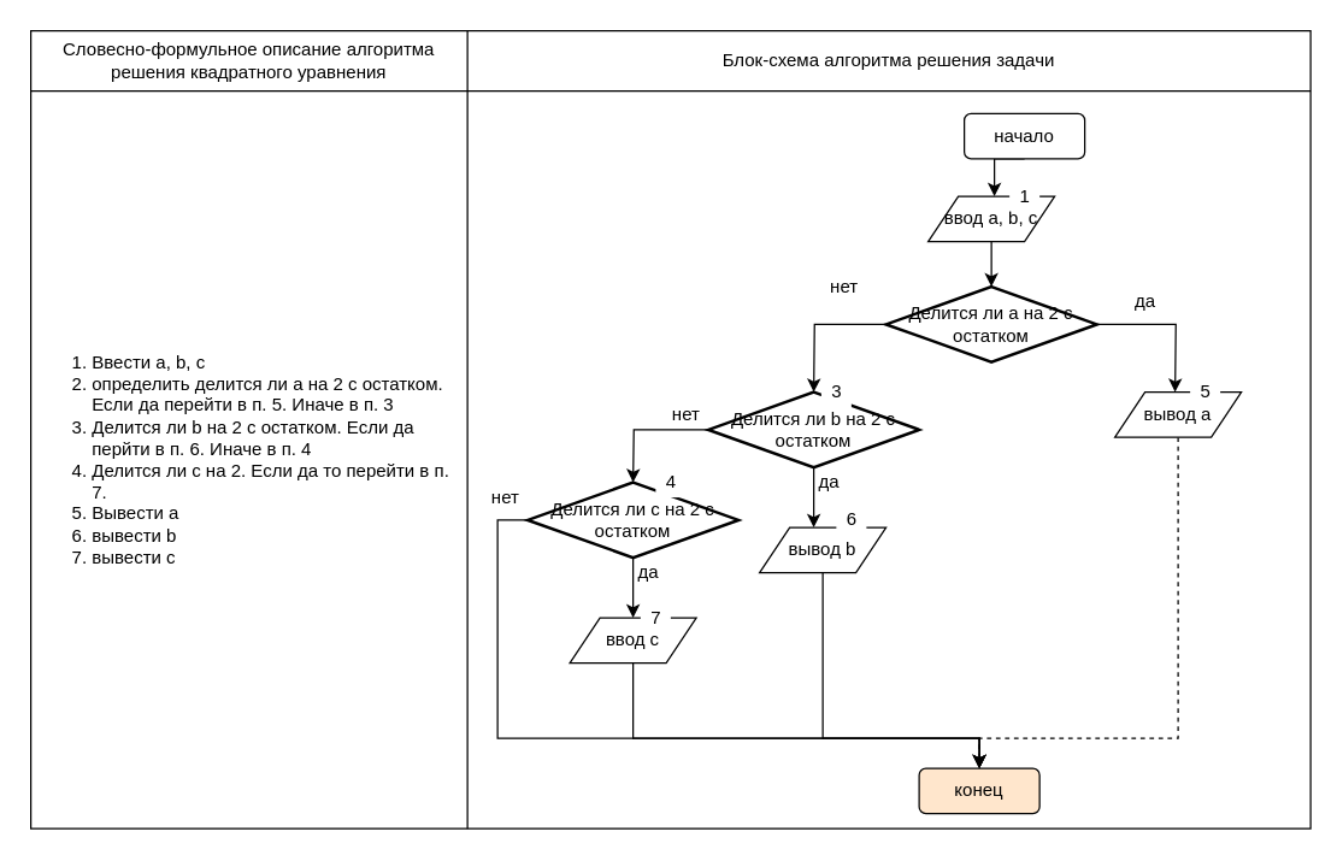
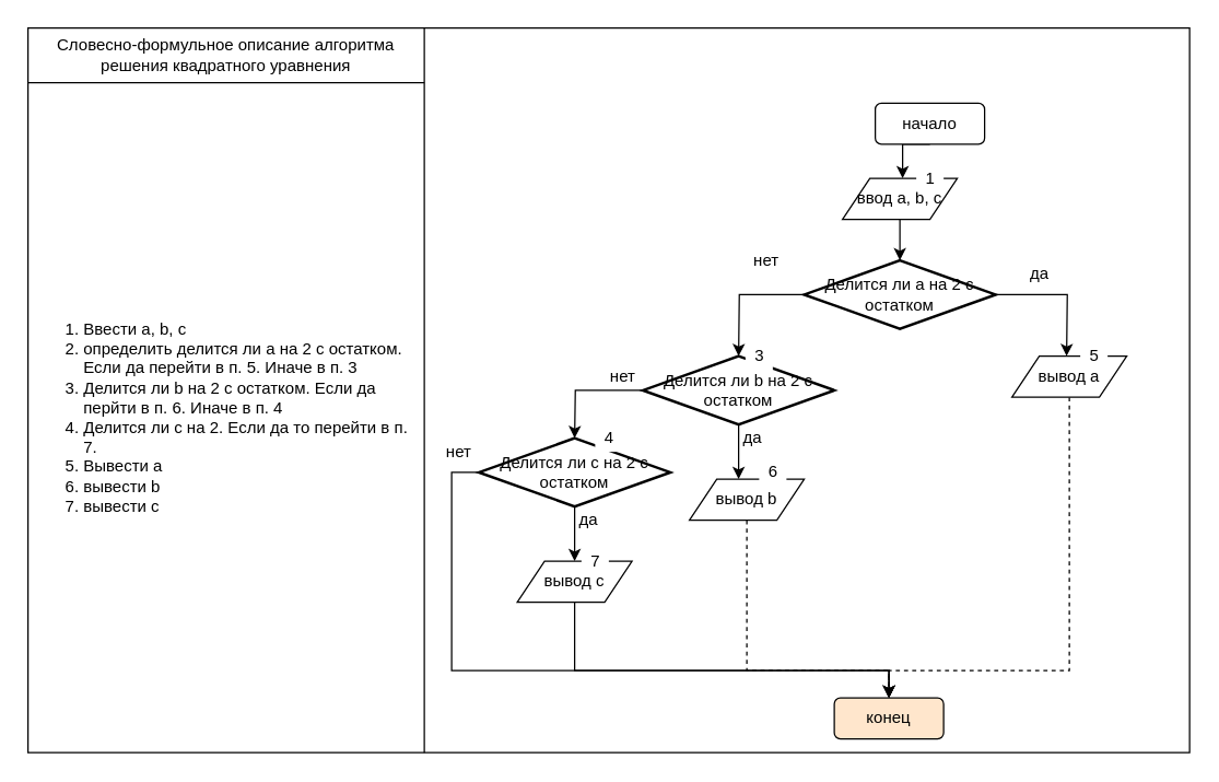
  <mxCell id="0" />
  <mxCell id="1" parent="0" />
  <mxCell id="2" value="" style="shape=table;startSize=0;container=1;collapsible=0;childLayout=tableLayout;" vertex="1" parent="1"><mxGeometry x="20" y="20" width="850" height="530" as="geometry" /></mxCell>
  <mxCell id="3" value="" style="shape=partialRectangle;collapsible=0;dropTarget=0;pointerEvents=0;fillColor=none;top=0;left=0;bottom=0;right=0;points=[[0,0.5],[1,0.5]];portConstraint=eastwest;" vertex="1" parent="2"><mxGeometry width="850" height="40" as="geometry" /></mxCell>
  <mxCell id="4" value="Словесно-формульное описание алгоритма решения квадратного уравнения" style="shape=partialRectangle;html=1;whiteSpace=wrap;connectable=0;overflow=hidden;fillColor=none;top=0;left=0;bottom=0;right=0;pointerEvents=1;" vertex="1" parent="3"><mxGeometry width="290" height="40" as="geometry" /></mxCell>
- <mxCell id="5" value="Блок-схема алгоритма решения задачи" style="shape=partialRectangle;html=1;whiteSpace=wrap;connectable=0;overflow=hidden;fillColor=none;top=0;left=0;bottom=0;right=0;pointerEvents=1;" vertex="1" parent="3"><mxGeometry x="290" width="560" height="40" as="geometry" /></mxCell>
  <mxCell id="6" value="" style="shape=partialRectangle;collapsible=0;dropTarget=0;pointerEvents=0;fillColor=none;top=0;left=0;bottom=0;right=0;points=[[0,0.5],[1,0.5]];portConstraint=eastwest;" vertex="1" parent="2"><mxGeometry y="40" width="850" height="490" as="geometry" /></mxCell>
  <mxCell id="7" value="&lt;div align=&quot;left&quot;&gt;&lt;ol&gt;&lt;li&gt;Ввести a, b, c&lt;/li&gt;&lt;li&gt;определить делится ли a на 2 с остатком. Если да перейти в п. 5. Иначе в п. 3&lt;/li&gt;&lt;li&gt;Делится ли b на 2 с остатком. Если да перйти в п. 6. Иначе в п. 4&lt;/li&gt;&lt;li&gt;Делится ли c на 2. Если да то перейти в п. 7. &lt;br&gt;&lt;/li&gt;&lt;li&gt;Вывести а&lt;/li&gt;&lt;li&gt;вывести b&lt;/li&gt;&lt;li&gt;вывести с&lt;br&gt;&lt;/li&gt;&lt;/ol&gt;&lt;/div&gt;" style="shape=partialRectangle;html=1;whiteSpace=wrap;connectable=0;overflow=hidden;fillColor=none;top=0;left=0;bottom=0;right=0;pointerEvents=1;" vertex="1" parent="6"><mxGeometry width="290" height="490" as="geometry" /></mxCell>
  <mxCell id="8" value="" style="shape=partialRectangle;html=1;whiteSpace=wrap;connectable=0;overflow=hidden;fillColor=none;top=0;left=0;bottom=0;right=0;pointerEvents=1;" vertex="1" parent="6"><mxGeometry x="290" width="560" height="490" as="geometry" /></mxCell>
  <mxCell id="9" style="edgeStyle=orthogonalEdgeStyle;rounded=0;orthogonalLoop=1;jettySize=auto;html=1;exitX=0.5;exitY=1;exitDx=0;exitDy=0;" edge="1" parent="1" source="10"><mxGeometry relative="1" as="geometry"><mxPoint x="660" y="130" as="targetPoint" /></mxGeometry></mxCell>
  <mxCell id="10" value="начало" style="rounded=1;whiteSpace=wrap;html=1;" vertex="1" parent="1"><mxGeometry x="640" y="75" width="80" height="30" as="geometry" /></mxCell>
  <mxCell id="11" style="edgeStyle=orthogonalEdgeStyle;rounded=0;orthogonalLoop=1;jettySize=auto;html=1;exitX=0.5;exitY=1;exitDx=0;exitDy=0;" edge="1" parent="1" source="12"><mxGeometry relative="1" as="geometry"><mxPoint x="658" y="190" as="targetPoint" /></mxGeometry></mxCell>
  <mxCell id="12" value="ввод a, b, c" style="shape=parallelogram;perimeter=parallelogramPerimeter;whiteSpace=wrap;html=1;fixedSize=1;" vertex="1" parent="1"><mxGeometry x="616" y="130" width="84" height="30" as="geometry" /></mxCell>
  <mxCell id="13" style="edgeStyle=orthogonalEdgeStyle;rounded=0;orthogonalLoop=1;jettySize=auto;html=1;exitX=1;exitY=0.5;exitDx=0;exitDy=0;exitPerimeter=0;" edge="1" parent="1" source="15"><mxGeometry relative="1" as="geometry"><mxPoint x="780" y="260" as="targetPoint" /></mxGeometry></mxCell>
  <mxCell id="14" style="edgeStyle=orthogonalEdgeStyle;rounded=0;orthogonalLoop=1;jettySize=auto;html=1;exitX=0;exitY=0.5;exitDx=0;exitDy=0;exitPerimeter=0;" edge="1" parent="1" source="15"><mxGeometry relative="1" as="geometry"><mxPoint x="540" y="260" as="targetPoint" /></mxGeometry></mxCell>
  <mxCell id="15" value="Делится ли a на 2 с остатком" style="strokeWidth=2;html=1;shape=mxgraph.flowchart.decision;whiteSpace=wrap;fontFamily=Helvetica;" vertex="1" parent="1"><mxGeometry x="588" y="190" width="140" height="50" as="geometry" /></mxCell>
  <mxCell id="16" value="да" style="text;html=1;align=center;verticalAlign=middle;resizable=0;points=[];autosize=1;strokeColor=none;fillColor=none;" vertex="1" parent="1"><mxGeometry x="745" y="190" width="30" height="20" as="geometry" /></mxCell>
  <mxCell id="17" value="нет" style="text;html=1;align=center;verticalAlign=middle;resizable=0;points=[];autosize=1;strokeColor=none;fillColor=none;" vertex="1" parent="1"><mxGeometry x="545" y="180" width="30" height="20" as="geometry" /></mxCell>
  <mxCell id="18" style="edgeStyle=orthogonalEdgeStyle;rounded=0;orthogonalLoop=1;jettySize=auto;html=1;exitX=0;exitY=0.5;exitDx=0;exitDy=0;exitPerimeter=0;" edge="1" parent="1" source="20"><mxGeometry relative="1" as="geometry"><mxPoint x="420" y="320" as="targetPoint" /></mxGeometry></mxCell>
  <mxCell id="19" style="edgeStyle=orthogonalEdgeStyle;rounded=0;orthogonalLoop=1;jettySize=auto;html=1;exitX=0.5;exitY=1;exitDx=0;exitDy=0;exitPerimeter=0;" edge="1" parent="1" source="20"><mxGeometry relative="1" as="geometry"><mxPoint x="540" y="350" as="targetPoint" /></mxGeometry></mxCell>
  <mxCell id="20" value="Делится ли b на 2 с остатком" style="strokeWidth=2;html=1;shape=mxgraph.flowchart.decision;whiteSpace=wrap;fontFamily=Helvetica;" vertex="1" parent="1"><mxGeometry x="470" y="260" width="140" height="50" as="geometry" /></mxCell>
  <mxCell id="21" style="edgeStyle=orthogonalEdgeStyle;rounded=0;orthogonalLoop=1;jettySize=auto;html=1;exitX=0.5;exitY=1;exitDx=0;exitDy=0;entryX=0.5;entryY=0;entryDx=0;entryDy=0;dashed=1;" edge="1" parent="1" source="22" target="40"><mxGeometry relative="1" as="geometry"><mxPoint x="684" y="485" as="targetPoint" /><Array as="points"><mxPoint x="782" y="490" /><mxPoint x="650" y="490" /></Array></mxGeometry></mxCell>
  <mxCell id="22" value="вывод a" style="shape=parallelogram;perimeter=parallelogramPerimeter;whiteSpace=wrap;html=1;fixedSize=1;" vertex="1" parent="1"><mxGeometry x="740" y="260" width="84" height="30" as="geometry" /></mxCell>
  <mxCell id="23" value="нет" style="text;html=1;align=center;verticalAlign=middle;resizable=0;points=[];autosize=1;strokeColor=none;fillColor=none;" vertex="1" parent="1"><mxGeometry x="440" y="265" width="30" height="20" as="geometry" /></mxCell>
  <mxCell id="24" value="да" style="text;html=1;align=center;verticalAlign=middle;resizable=0;points=[];autosize=1;strokeColor=none;fillColor=none;" vertex="1" parent="1"><mxGeometry x="535" y="310" width="30" height="20" as="geometry" /></mxCell>
  <mxCell id="25" style="edgeStyle=orthogonalEdgeStyle;rounded=0;orthogonalLoop=1;jettySize=auto;html=1;exitX=0.5;exitY=1;exitDx=0;exitDy=0;exitPerimeter=0;" edge="1" parent="1" source="27"><mxGeometry relative="1" as="geometry"><mxPoint x="420" y="410" as="targetPoint" /></mxGeometry></mxCell>
  <mxCell id="26" style="edgeStyle=orthogonalEdgeStyle;rounded=0;orthogonalLoop=1;jettySize=auto;html=1;exitX=0;exitY=0.5;exitDx=0;exitDy=0;exitPerimeter=0;entryX=0.5;entryY=0;entryDx=0;entryDy=0;" edge="1" parent="1" source="27" target="40"><mxGeometry relative="1" as="geometry"><mxPoint x="610" y="485" as="targetPoint" /><Array as="points"><mxPoint x="330" y="345" /><mxPoint x="330" y="490" /><mxPoint x="650" y="490" /></Array></mxGeometry></mxCell>
  <mxCell id="27" value="Делится ли c на 2 с остатком" style="strokeWidth=2;html=1;shape=mxgraph.flowchart.decision;whiteSpace=wrap;fontFamily=Helvetica;" vertex="1" parent="1"><mxGeometry x="350" y="320" width="140" height="50" as="geometry" /></mxCell>
  <mxCell id="28" value="да" style="text;html=1;align=center;verticalAlign=middle;resizable=0;points=[];autosize=1;strokeColor=none;fillColor=none;" vertex="1" parent="1"><mxGeometry x="415" y="370" width="30" height="20" as="geometry" /></mxCell>
  <mxCell id="29" value="нет" style="text;html=1;align=center;verticalAlign=middle;resizable=0;points=[];autosize=1;strokeColor=none;fillColor=none;" vertex="1" parent="1"><mxGeometry x="320" y="320" width="30" height="20" as="geometry" /></mxCell>
- <mxCell id="30" style="edgeStyle=orthogonalEdgeStyle;rounded=0;orthogonalLoop=1;jettySize=auto;html=1;exitX=0.5;exitY=1;exitDx=0;exitDy=0;entryX=0.5;entryY=0;entryDx=0;entryDy=0;" edge="1" parent="1" source="31" target="40"><mxGeometry relative="1" as="geometry"><mxPoint x="610" y="485" as="targetPoint" /><Array as="points"><mxPoint x="546" y="490" /><mxPoint x="650" y="490" /></Array></mxGeometry></mxCell>
+ <mxCell id="30" style="edgeStyle=orthogonalEdgeStyle;rounded=0;orthogonalLoop=1;jettySize=auto;html=1;exitX=0.5;exitY=1;exitDx=0;exitDy=0;entryX=0.5;entryY=0;entryDx=0;entryDy=0;dashed=1;" edge="1" parent="1" source="31" target="40"><mxGeometry relative="1" as="geometry"><mxPoint x="610" y="485" as="targetPoint" /><Array as="points"><mxPoint x="546" y="490" /><mxPoint x="650" y="490" /></Array></mxGeometry></mxCell>
  <mxCell id="31" value="вывод b" style="shape=parallelogram;perimeter=parallelogramPerimeter;whiteSpace=wrap;html=1;fixedSize=1;" vertex="1" parent="1"><mxGeometry x="504" y="350" width="84" height="30" as="geometry" /></mxCell>
  <mxCell id="32" style="edgeStyle=orthogonalEdgeStyle;rounded=0;orthogonalLoop=1;jettySize=auto;html=1;exitX=0.5;exitY=1;exitDx=0;exitDy=0;" edge="1" parent="1" source="33"><mxGeometry relative="1" as="geometry"><mxPoint x="650" y="510" as="targetPoint" /><Array as="points"><mxPoint x="420" y="490" /><mxPoint x="650" y="490" /></Array></mxGeometry></mxCell>
- <mxCell id="33" value="ввод c" style="shape=parallelogram;perimeter=parallelogramPerimeter;whiteSpace=wrap;html=1;fixedSize=1;" vertex="1" parent="1"><mxGeometry x="378" y="410" width="84" height="30" as="geometry" /></mxCell>
+ <mxCell id="33" value="вывод c" style="shape=parallelogram;perimeter=parallelogramPerimeter;whiteSpace=wrap;html=1;fixedSize=1;" vertex="1" parent="1"><mxGeometry x="378" y="410" width="84" height="30" as="geometry" /></mxCell>
  <mxCell id="34" value="1" style="text;html=1;align=center;verticalAlign=middle;resizable=0;points=[];autosize=1;strokeColor=none;fillColor=#FFFFFF;" vertex="1" parent="1"><mxGeometry x="670" y="120" width="20" height="20" as="geometry" /></mxCell>
  <mxCell id="35" value="7" style="text;html=1;align=center;verticalAlign=middle;resizable=0;points=[];autosize=1;strokeColor=none;fillColor=#FFFFFF;" vertex="1" parent="1"><mxGeometry x="425" y="400" width="20" height="20" as="geometry" /></mxCell>
  <mxCell id="36" value="3" style="text;html=1;align=center;verticalAlign=middle;resizable=0;points=[];autosize=1;strokeColor=none;fillColor=#FFFFFF;" vertex="1" parent="1"><mxGeometry x="545" y="250" width="20" height="20" as="geometry" /></mxCell>
  <mxCell id="37" value="4" style="text;html=1;align=center;verticalAlign=middle;resizable=0;points=[];autosize=1;strokeColor=none;fillColor=#FFFFFF;" vertex="1" parent="1"><mxGeometry x="435" y="310" width="20" height="20" as="geometry" /></mxCell>
  <mxCell id="38" value="5" style="text;html=1;align=center;verticalAlign=middle;resizable=0;points=[];autosize=1;strokeColor=none;fillColor=#FFFFFF;" vertex="1" parent="1"><mxGeometry x="790" y="250" width="20" height="20" as="geometry" /></mxCell>
  <mxCell id="39" value="6" style="text;html=1;align=center;verticalAlign=middle;resizable=0;points=[];autosize=1;strokeColor=none;fillColor=#FFFFFF;" vertex="1" parent="1"><mxGeometry x="555" y="335" width="20" height="20" as="geometry" /></mxCell>
  <mxCell id="40" value="конец" style="rounded=1;whiteSpace=wrap;html=1;fillColor=#ffe6cc;" vertex="1" parent="1"><mxGeometry x="610" y="510" width="80" height="30" as="geometry" /></mxCell>
